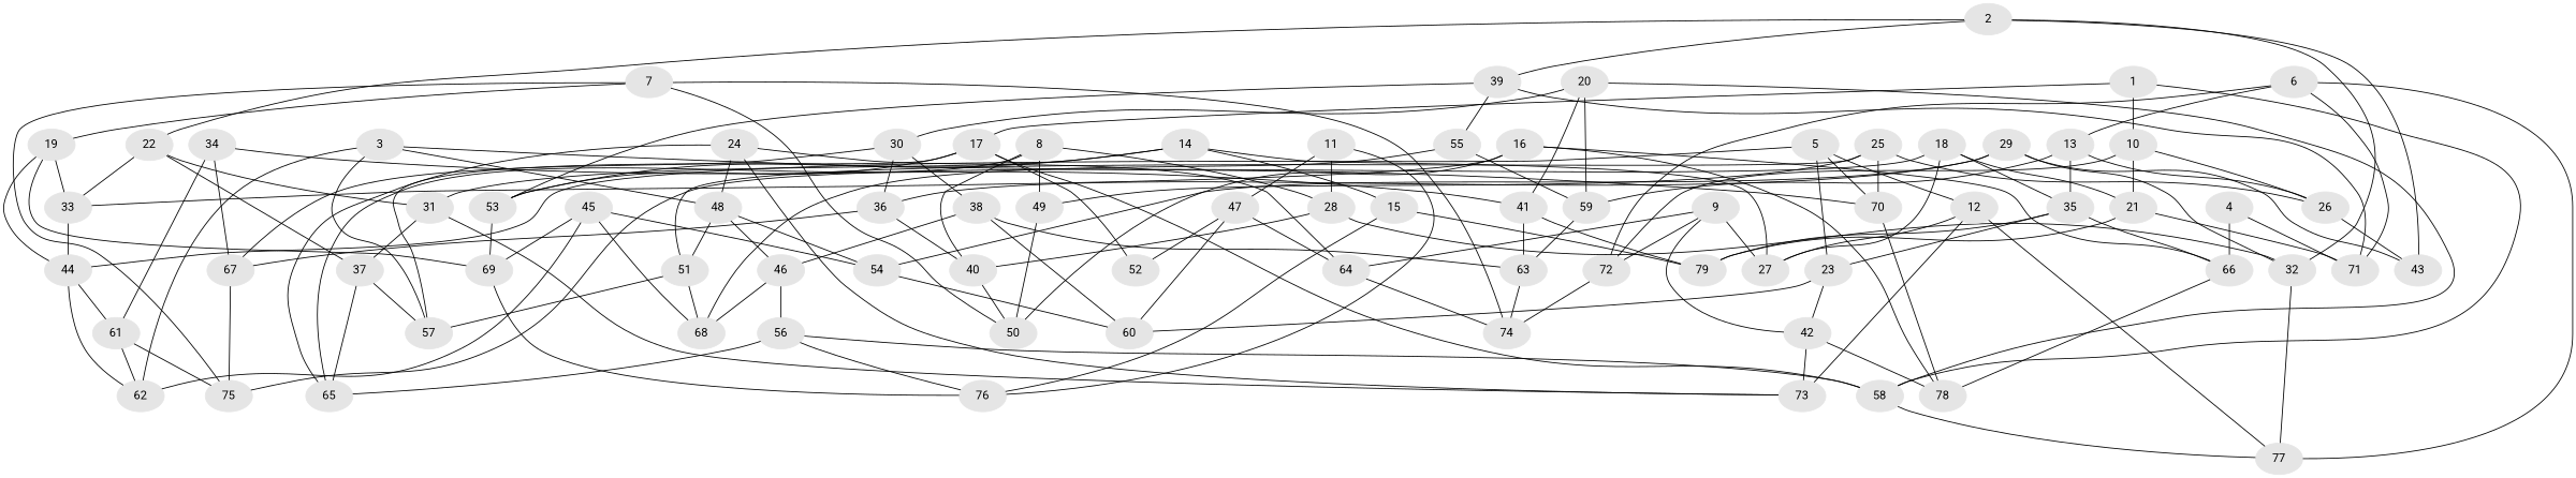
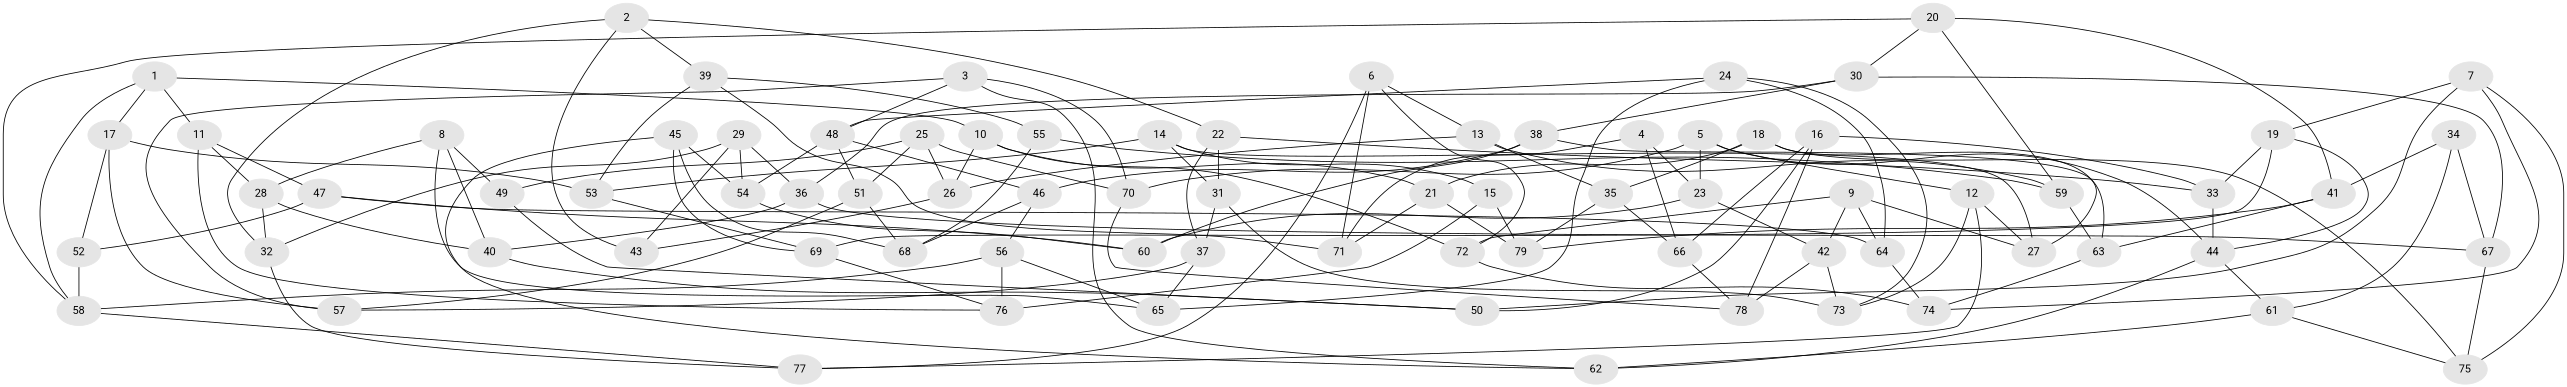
  graph {
    fontname=Roboto
    node [color=gray90 fontname=Roboto style=filled]
    edge [fontname=Roboto]
    1
    10
    11
    17
    58
    72
    21
    26
    28
    47
    76
    57
    53
    52
    77
    2
    22
    32
    39
    43
    31
    33
    37
    71
    55
    3
    48
    62
    70
    46
    51
    54
    78
    4
    23
    66
    42
    60
    68
    56
    5
    12
    44
    27
    73
    61
    6
    13
    35
    59
    74
    7
    19
    50
    75
    69
    8
    40
    49
    65
    9
    64
    79
    63
    14
    15
    16
    18
    20
    30
    41
    36
    38
    67
    24
    25
    29
    34
    45
    1 -- 10
+   1 -- 11
    1 -- 17
    1 -- 58
    10 -- 72
    10 -- 21
    10 -- 26
    11 -- 28
    11 -- 47
    11 -- 76
    17 -- 57
    17 -- 53
    17 -- 52
    58 -- 77
    72 -- 74
    21 -- 71
    21 -- 79
    26 -- 43
    28 -- 32
    28 -- 40
    47 -- 52
    47 -- 60
    47 -- 64
    53 -- 69
-   17 -- 58
+   52 -- 58
    2 -- 22
    2 -- 32
    2 -- 39
    2 -- 43
    22 -- 31
    22 -- 33
    22 -- 37
    32 -- 77
    39 -- 53
    39 -- 71
    39 -- 55
    31 -- 37
    31 -- 73
    33 -- 44
    37 -- 57
    37 -- 65
    55 -- 68
    55 -- 59
    3 -- 57
    3 -- 48
    3 -- 62
    3 -- 70
    48 -- 46
    48 -- 51
    48 -- 54
    70 -- 78
    46 -- 68
    46 -- 56
    51 -- 57
    51 -- 68
    54 -- 60
    4 -- 71
-   35 -- 23
+   4 -- 23
    4 -- 66
    23 -- 42
    23 -- 60
    66 -- 78
    42 -- 78
    42 -- 73
    56 -- 58
    56 -- 76
    56 -- 65
    5 -- 70
    5 -- 23
    5 -- 12
    5 -- 44
    12 -- 77
    12 -- 27
    12 -- 73
    44 -- 62
    44 -- 61
    61 -- 62
    61 -- 75
    6 -- 72
    6 -- 77
    6 -- 71
    6 -- 13
    13 -- 26
    13 -- 35
    13 -- 59
    35 -- 66
    35 -- 79
    59 -- 63
    7 -- 74
    7 -- 19
    7 -- 50
    7 -- 75
    19 -- 33
    19 -- 44
    19 -- 69
    69 -- 76
    8 -- 28
    8 -- 40
    8 -- 49
    8 -- 65
    40 -- 50
    49 -- 50
    9 -- 72
    9 -- 42
    9 -- 27
    9 -- 64
    64 -- 74
    63 -- 74
    14 -- 53
    14 -- 31
    14 -- 27
    14 -- 15
    15 -- 76
    15 -- 79
    16 -- 33
    16 -- 78
    16 -- 66
    16 -- 50
    18 -- 21
    18 -- 27
    18 -- 35
    18 -- 75
    20 -- 58
    20 -- 59
    20 -- 30
    20 -- 41
    30 -- 36
    30 -- 38
    30 -- 67
    41 -- 79
    41 -- 63
    36 -- 40
    36 -- 67
    38 -- 46
    38 -- 60
    38 -- 63
    67 -- 75
    24 -- 48
    24 -- 73
    24 -- 65
    24 -- 64
    25 -- 26
    25 -- 70
    25 -- 51
    25 -- 49
    29 -- 32
    29 -- 43
    29 -- 54
    29 -- 36
    34 -- 61
    34 -- 41
    34 -- 67
    45 -- 62
    45 -- 54
    45 -- 68
    45 -- 69
  }
